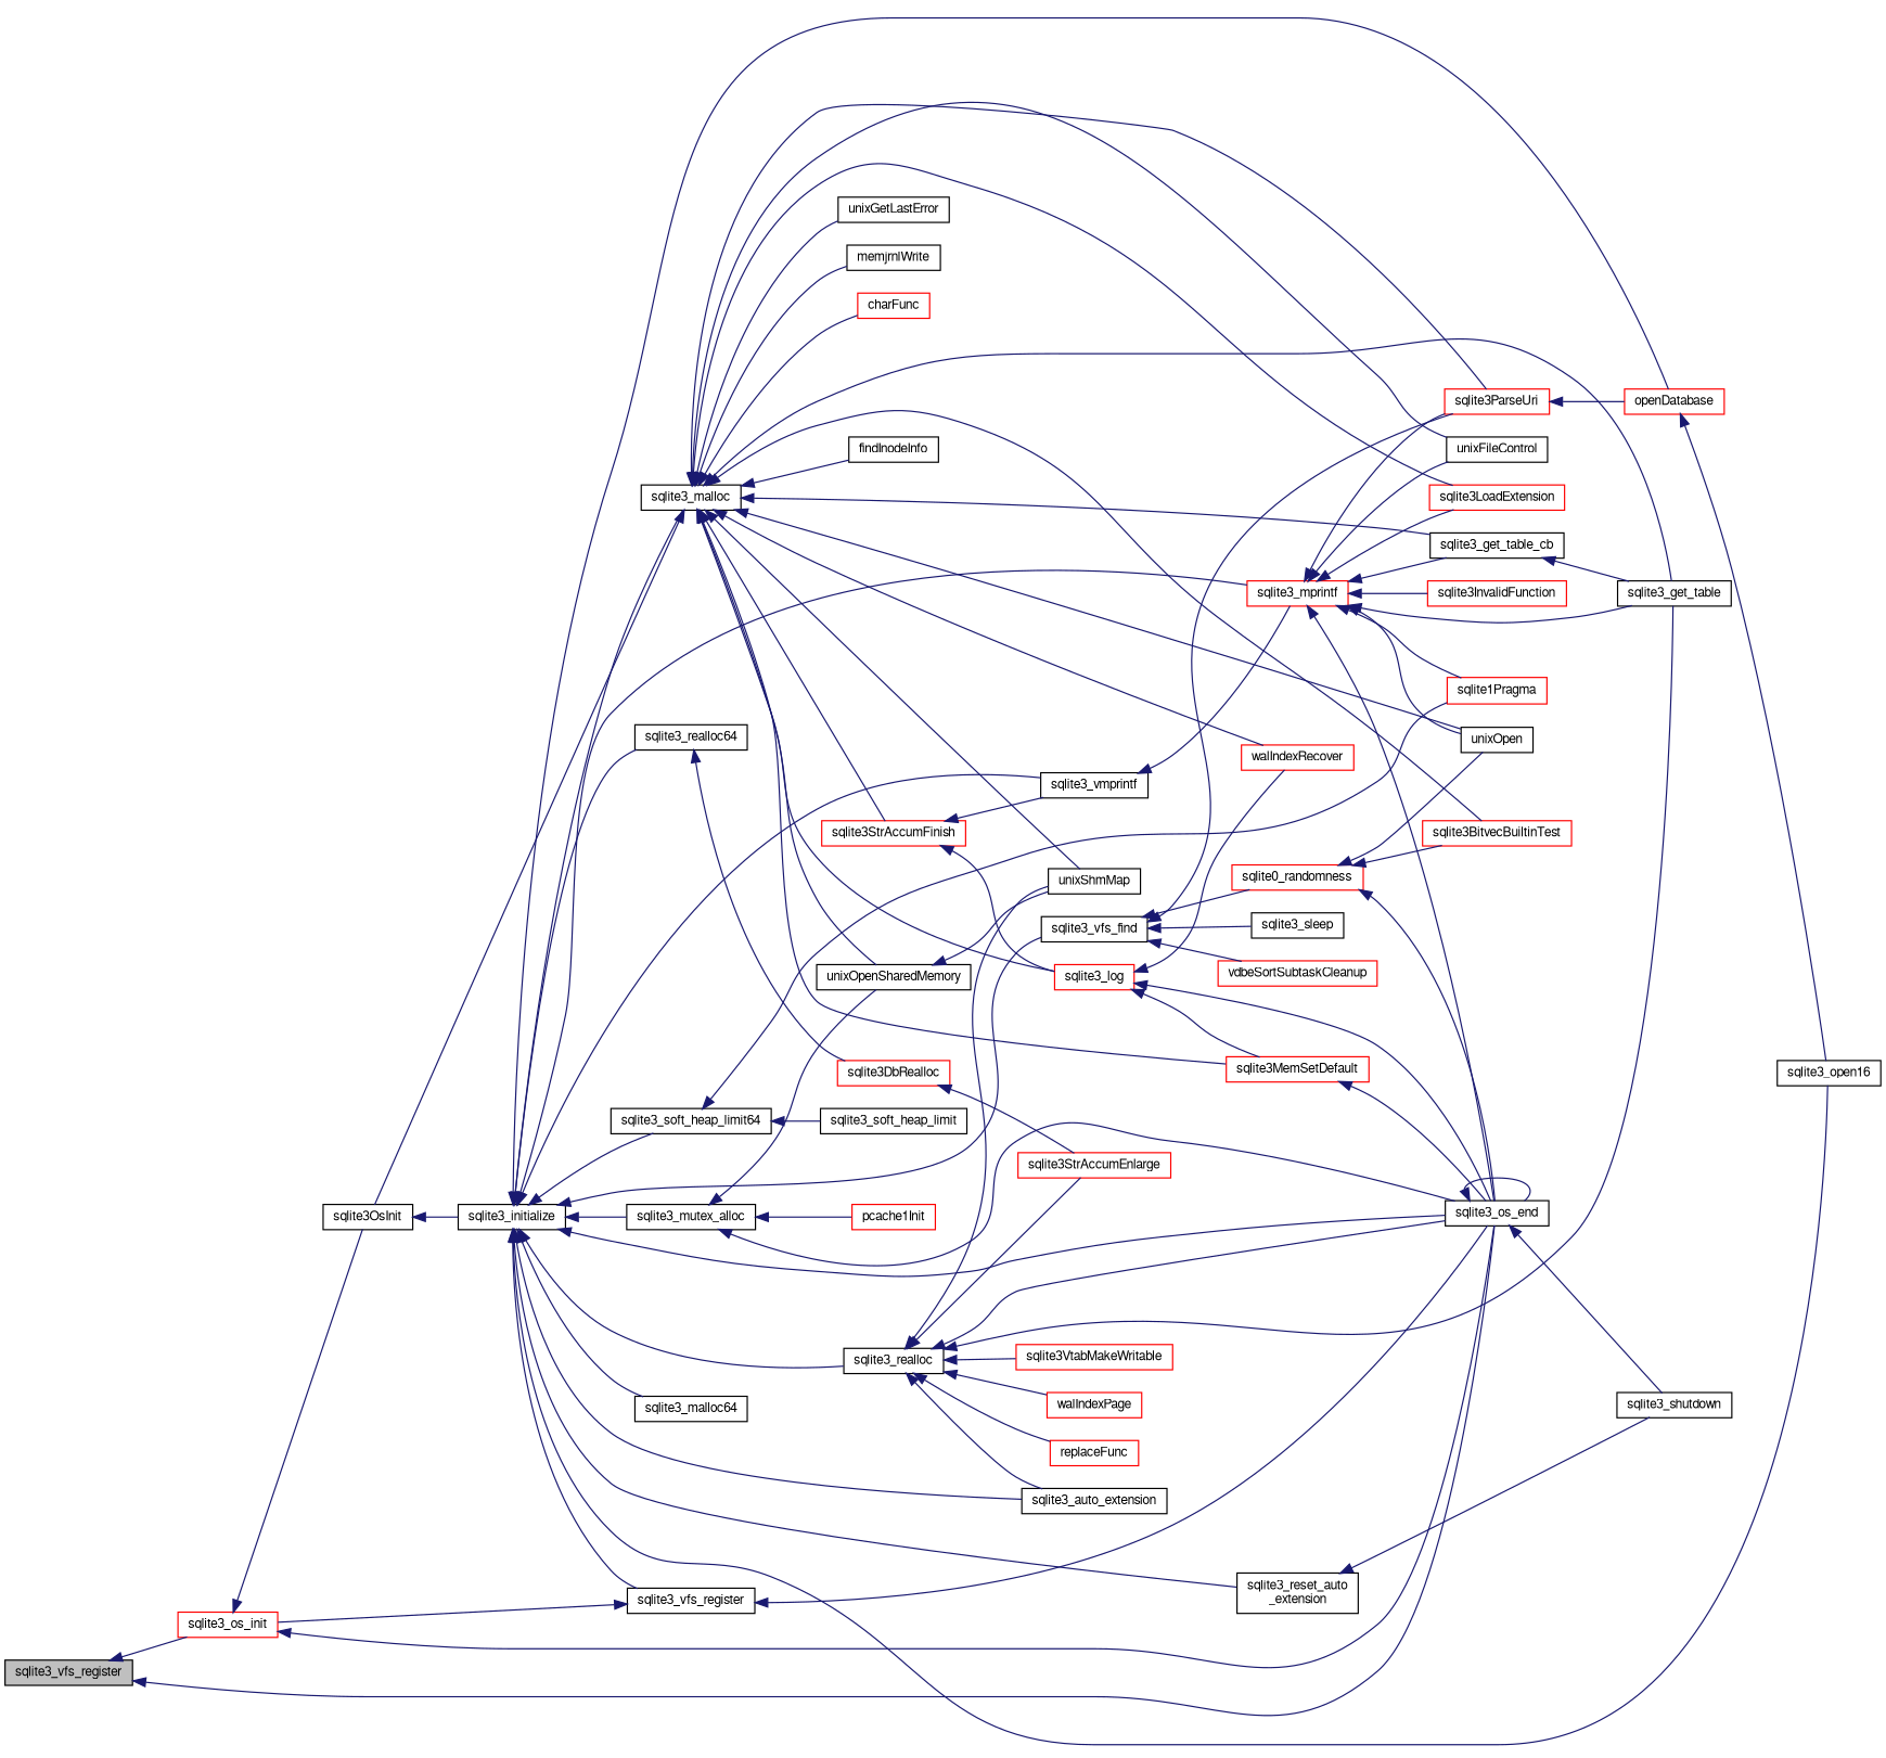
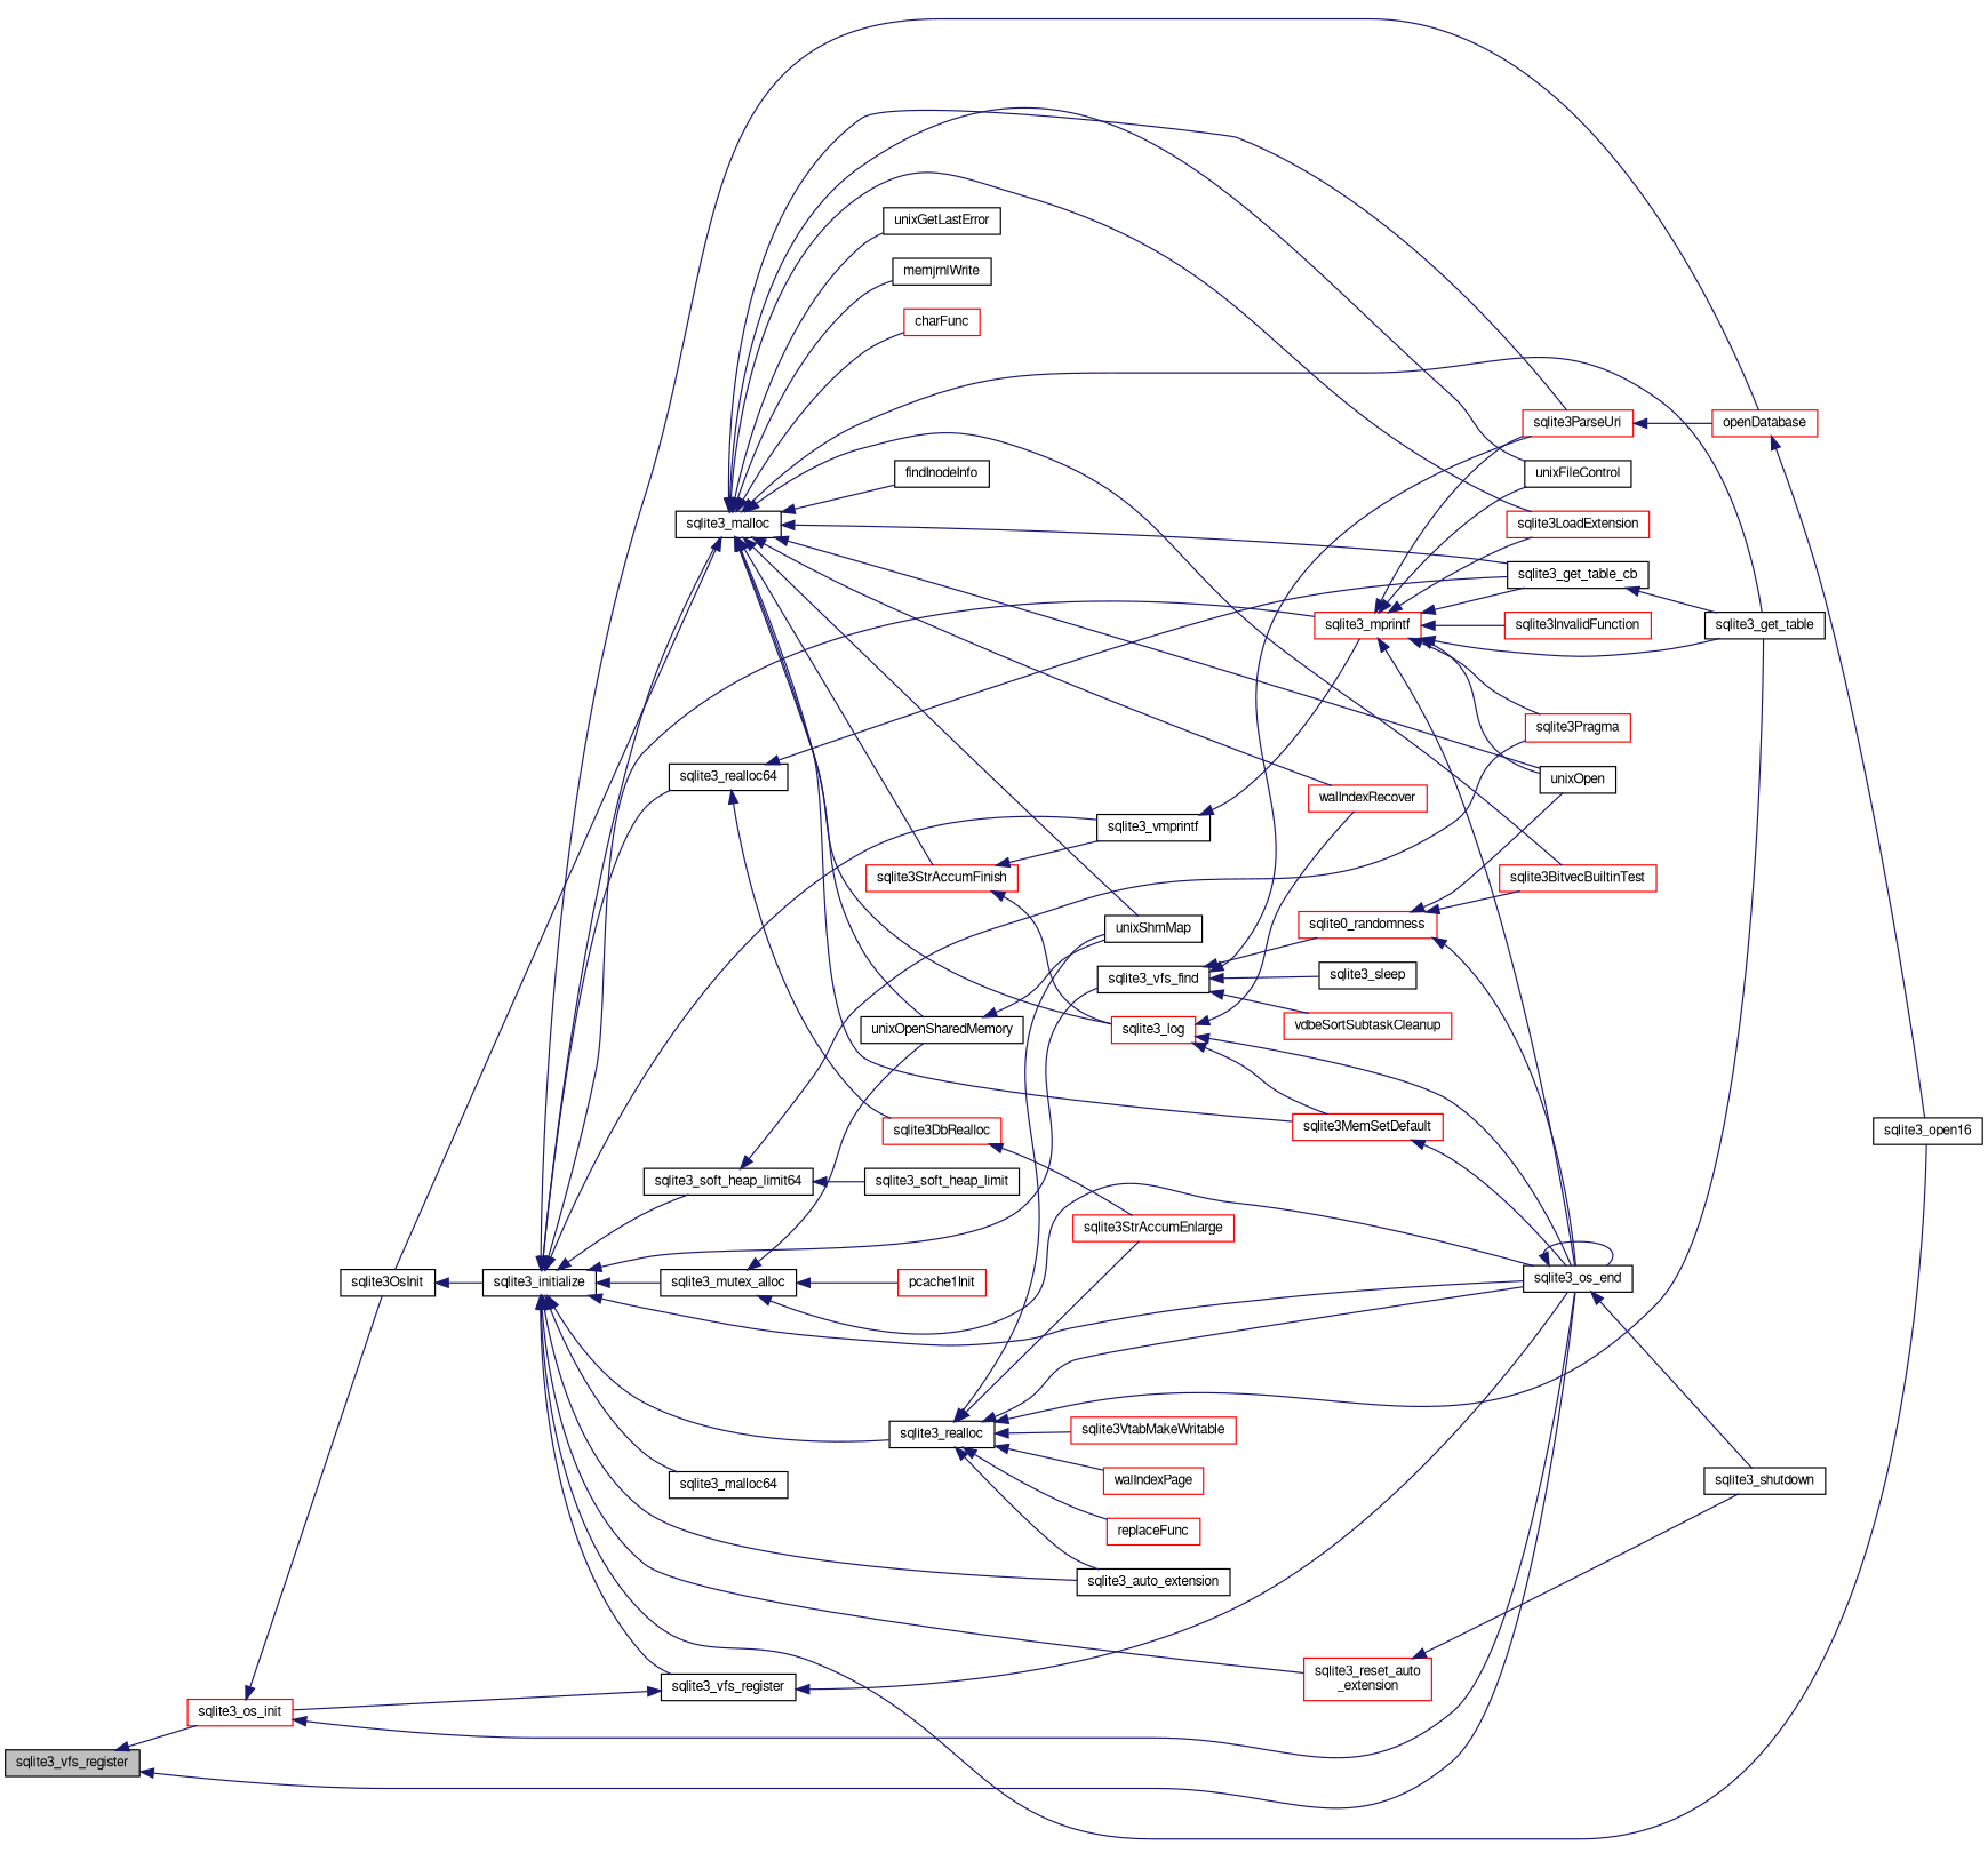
  digraph {
    rankdir=LR
    node [color=black fillcolor=white fontname=FreeSans fontsize=10 shape=record style=filled]
    edge [color=midnightblue dir=back fontname=FreeSans fontsize=10 labelfontname=FreeSans labelfontsize=10 style=solid]
    n1 [fillcolor=grey75 fontcolor=black height=0.2 label=sqlite3_vfs_register width=0.4]
    n2 [color=red height=0.2 label=sqlite3_os_init width=0.4]
    n3 [height=0.2 label=sqlite3_os_end width=0.4]
    n4 [height=0.2 label=sqlite3OsInit width=0.4]
    n5 [height=0.2 label=sqlite3_shutdown width=0.4]
    n6 [height=0.2 label=sqlite3_initialize width=0.4]
    n7 [height=0.2 label=sqlite3_vfs_find width=0.4]
    n8 [color=red height=0.2 label=openDatabase width=0.4]
    n9 [height=0.2 label=sqlite3_open16 width=0.4]
    n10 [height=0.2 label=sqlite3_vfs_register width=0.4]
    n11 [height=0.2 label=sqlite3_mutex_alloc width=0.4]
    n12 [height=0.2 label=sqlite3_soft_heap_limit64 width=0.4]
    n13 [height=0.2 label=sqlite3_malloc width=0.4]
    n14 [height=0.2 label=sqlite3_vmprintf width=0.4]
    n15 [color=red height=0.2 label=sqlite3_mprintf width=0.4]
    n16 [height=0.2 label=sqlite3_malloc64 width=0.4]
    n17 [height=0.2 label=sqlite3_realloc width=0.4]
    n18 [height=0.2 label=sqlite3_auto_extension width=0.4]
    n19 [height=0.2 label=sqlite3_realloc64 width=0.4]
-   n20 [height=0.2 label="sqlite3_reset_auto\l_extension" width=0.4]
+   n20 [color=red height=0.2 label="sqlite3_reset_auto\l_extension" width=0.4]
    n21 [color=red height=0.2 label=sqlite0_randomness width=0.4]
    n22 [color=red height=0.2 label=vdbeSortSubtaskCleanup width=0.4]
    n23 [color=red height=0.2 label=sqlite3ParseUri width=0.4]
    n24 [height=0.2 label=sqlite3_sleep width=0.4]
    n25 [height=0.2 label=unixOpenSharedMemory width=0.4]
    n26 [color=red height=0.2 label=pcache1Init width=0.4]
    n27 [height=0.2 label=sqlite3_soft_heap_limit width=0.4]
-   n28 [color=red height=0.2 label=sqlite1Pragma width=0.4]
+   n28 [color=red height=0.2 label=sqlite3Pragma width=0.4]
    n29 [height=0.2 label=unixOpen width=0.4]
    n30 [color=red height=0.2 label=sqlite3BitvecBuiltinTest width=0.4]
    n31 [height=0.2 label=unixShmMap width=0.4]
    n32 [color=red height=0.2 label=sqlite3MemSetDefault width=0.4]
    n33 [color=red height=0.2 label=sqlite3StrAccumFinish width=0.4]
    n34 [height=0.2 label=unixFileControl width=0.4]
    n35 [color=red height=0.2 label=sqlite3LoadExtension width=0.4]
    n36 [height=0.2 label=sqlite3_get_table_cb width=0.4]
    n37 [height=0.2 label=sqlite3_get_table width=0.4]
    n38 [color=red height=0.2 label=sqlite3_log width=0.4]
    n39 [color=red height=0.2 label=walIndexRecover width=0.4]
    n40 [height=0.2 label=findInodeInfo width=0.4]
    n41 [height=0.2 label=unixGetLastError width=0.4]
    n42 [height=0.2 label=memjrnlWrite width=0.4]
    n43 [color=red height=0.2 label=charFunc width=0.4]
    n44 [color=red height=0.2 label=sqlite3InvalidFunction width=0.4]
    n45 [color=red height=0.2 label=sqlite3StrAccumEnlarge width=0.4]
    n46 [color=red height=0.2 label=walIndexPage width=0.4]
    n47 [color=red height=0.2 label=replaceFunc width=0.4]
    n48 [color=red height=0.2 label=sqlite3VtabMakeWritable width=0.4]
    n49 [color=red height=0.2 label=sqlite3DbRealloc width=0.4]
    n1 -> n2
    n1 -> n3
    n2 -> n3
    n2 -> n4
    n3 -> n3
    n3 -> n5
    n4 -> n6
    n6 -> n3
    n6 -> n7
    n6 -> n8
    n6 -> n9
    n6 -> n10
    n6 -> n11
    n6 -> n12
    n6 -> n13
    n6 -> n14
    n6 -> n15
    n6 -> n16
    n6 -> n17
    n6 -> n18
    n6 -> n19
    n6 -> n20
    n7 -> n21
    n7 -> n22
    n7 -> n23
    n7 -> n24
    n8 -> n9
    n10 -> n2
    n10 -> n3
    n11 -> n3
    n11 -> n25
    n11 -> n26
    n12 -> n27
    n12 -> n28
    n13 -> n4
    n13 -> n23
    n13 -> n25
    n13 -> n29
    n13 -> n30
    n13 -> n31
    n13 -> n32
    n13 -> n33
    n13 -> n34
    n13 -> n35
    n13 -> n36
    n13 -> n37
    n13 -> n38
    n13 -> n39
    n13 -> n40
    n13 -> n41
    n13 -> n42
    n13 -> n43
    n14 -> n15
    n15 -> n3
    n15 -> n23
    n15 -> n28
    n15 -> n29
    n15 -> n34
    n15 -> n35
    n15 -> n36
    n15 -> n37
    n15 -> n44
    n17 -> n3
    n17 -> n18
    n17 -> n31
    n17 -> n37
    n17 -> n45
    n17 -> n46
    n17 -> n47
    n17 -> n48
+   n19 -> n36
    n19 -> n49
    n20 -> n5
    n21 -> n3
    n21 -> n29
    n21 -> n30
    n23 -> n8
    n25 -> n31
    n32 -> n3
    n33 -> n14
    n33 -> n38
    n36 -> n37
    n38 -> n3
    n38 -> n32
    n38 -> n39
    n49 -> n45
  }
